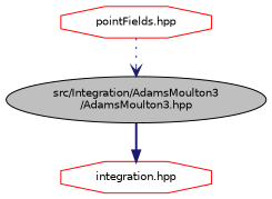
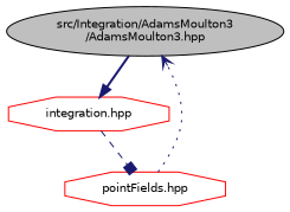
  digraph {
    fontname="DejaVu Sans"
    node [color=red fillcolor=white fontname="DejaVu Sans" fontsize=10 shape=octagon style=filled]
    edge [color=midnightblue fontname="DejaVu Sans" fontsize=10 labelfontname=Helvetica labelfontsize=10]
    n1 [color=black fillcolor=grey75 fontcolor=black height=0.2 label="src/Integration/AdamsMoulton3\l/AdamsMoulton3.hpp" shape=ellipse width=0.4]
    n2 [height=0.2 label="integration.hpp" width=0.4]
    n3 [height=0.2 label="pointFields.hpp" width=0.4]
    n1 -> n2 [arrowhead=normal style=bold]
+   n2 -> n3 [arrowhead=box style=dashed]
    n3 -> n1 [arrowhead=vee style=dotted]
  }
